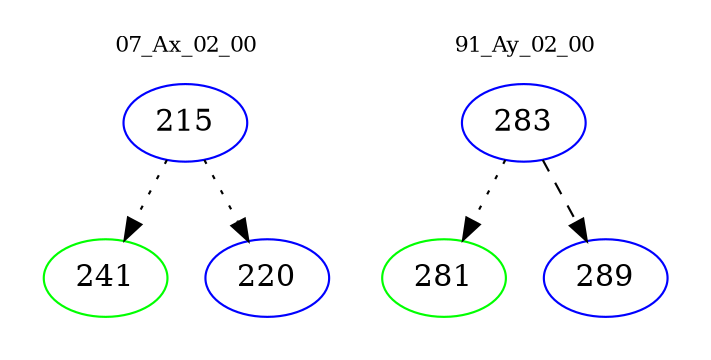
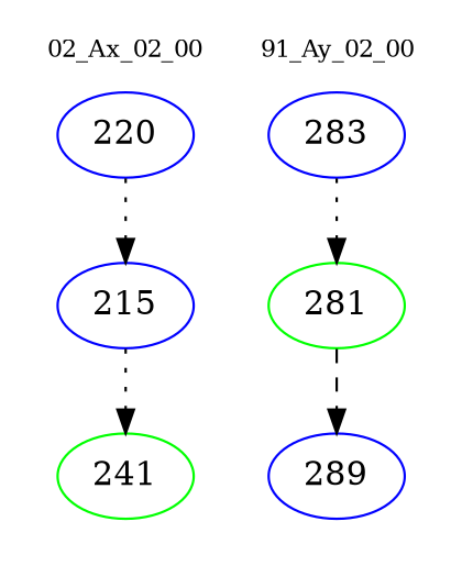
  digraph {
    node [color=blue]
    edge [color=black style=dotted]
    n1 [label=215]
    n2 [color=green label=241]
    n3 [label=220]
    n4 [label=283]
    n5 [color=green label=281]
    n6 [label=289]
    subgraph cluster_1 {
      color=white
      fontsize=10
-     label="07_Ax_02_00"
+     label="02_Ax_02_00"
      n1
      n2
      n3
    }
    subgraph cluster_2 {
      color=white
      fontsize=10
      label="91_Ay_02_00"
      n4
      n5
      n6
    }
    n1 -> n2
-   n1 -> n3
+   n3 -> n1
    n4 -> n5
-   n4 -> n6 [style=dashed]
+   n5 -> n6 [style=dashed]
  }
